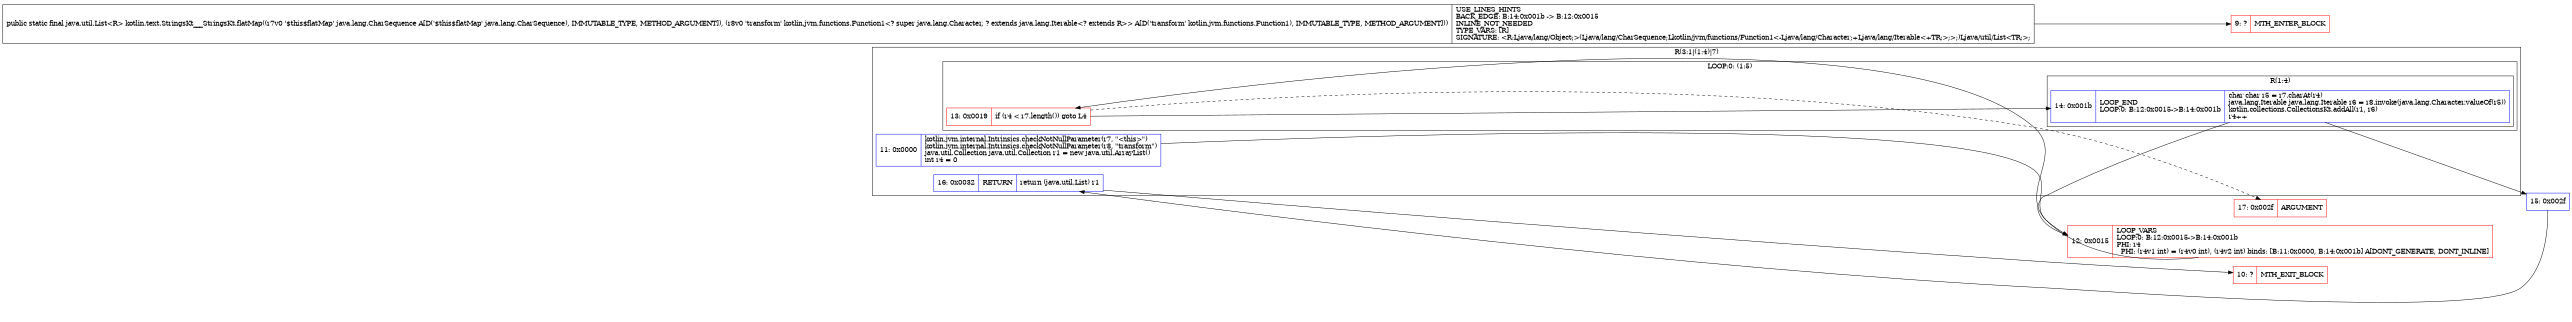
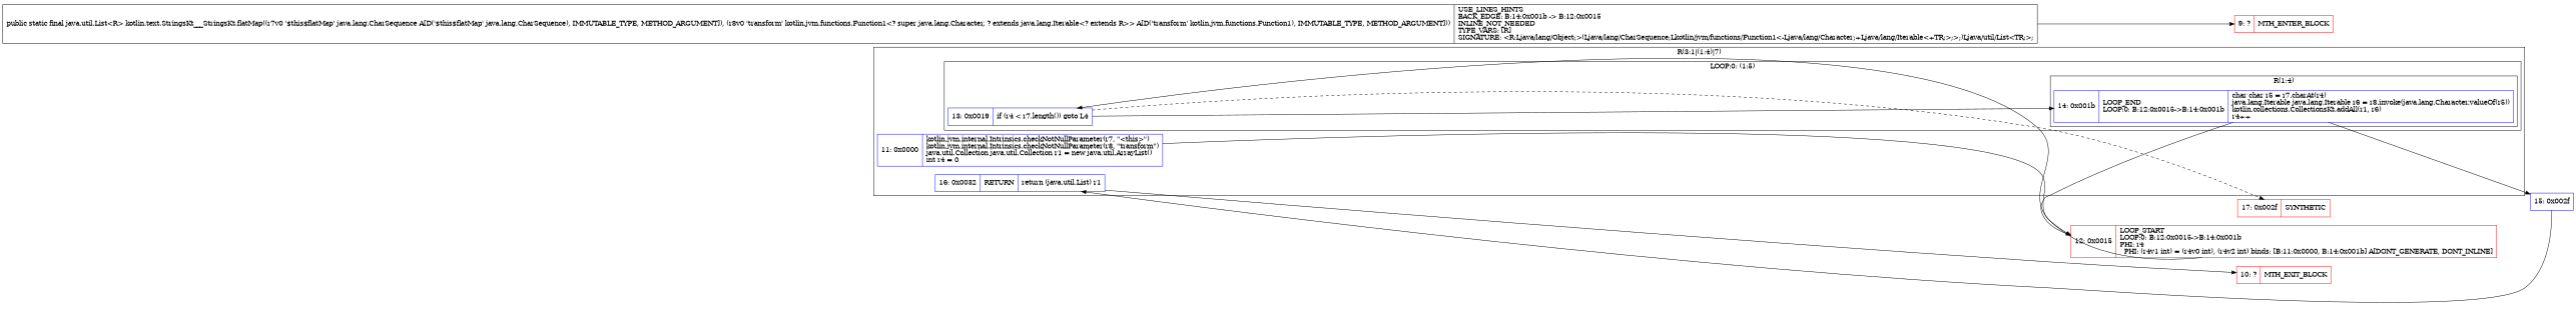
  digraph {
    rankdir=LR
    node [color=blue shape=record]
    n1 [label="{14\:\ 0x001b|LOOP_END\lLOOP:0: B:12:0x0015\-\>B:14:0x001b\l|char char r5 = r7.charAt(r4)\ljava.lang.Iterable java.lang.Iterable r6 = r8.invoke(java.lang.Character.valueOf(r5))\lkotlin.collections.CollectionsKt.addAll(r1, r6)\lr4++\l}"]
-   n2 [color=red label="{13\:\ 0x0019|if (r4 \< r7.length()) goto L4\l}"]
+   n2 [label="{13\:\ 0x0019|if (r4 \< r7.length()) goto L4\l}"]
    n3 [label="{11\:\ 0x0000|kotlin.jvm.internal.Intrinsics.checkNotNullParameter(r7, \"\<this\>\")\lkotlin.jvm.internal.Intrinsics.checkNotNullParameter(r8, \"transform\")\ljava.util.Collection java.util.Collection r1 = new java.util.ArrayList()\lint r4 = 0\l}"]
    n4 [label="{16\:\ 0x0032|RETURN\l|return (java.util.List) r1\l}"]
-   n5 [color=red label="{12\:\ 0x0015|LOOP_VARS\lLOOP:0: B:12:0x0015\-\>B:14:0x001b\lPHI: r4 \l  PHI: (r4v1 int) = (r4v0 int), (r4v2 int) binds: [B:11:0x0000, B:14:0x001b] A[DONT_GENERATE, DONT_INLINE]\l}"]
+   n5 [color=red label="{12\:\ 0x0015|LOOP_START\lLOOP:0: B:12:0x0015\-\>B:14:0x001b\lPHI: r4 \l  PHI: (r4v1 int) = (r4v0 int), (r4v2 int) binds: [B:11:0x0000, B:14:0x001b] A[DONT_GENERATE, DONT_INLINE]\l}"]
    n6 [label="{15\:\ 0x002f}"]
-   n7 [color=red label="{17\:\ 0x002f|ARGUMENT\l}"]
+   n7 [color=red label="{17\:\ 0x002f|SYNTHETIC\l}"]
    n8 [color=red label="{10\:\ ?|MTH_EXIT_BLOCK\l}"]
    n9 [color=red label="{9\:\ ?|MTH_ENTER_BLOCK\l}"]
    n10 [label="{public static final java.util.List\<R\> kotlin.text.StringsKt___StringsKt.flatMap((r7v0 '$this$flatMap' java.lang.CharSequence A[D('$this$flatMap' java.lang.CharSequence), IMMUTABLE_TYPE, METHOD_ARGUMENT]), (r8v0 'transform' kotlin.jvm.functions.Function1\<? super java.lang.Character, ? extends java.lang.Iterable\<? extends R\>\> A[D('transform' kotlin.jvm.functions.Function1), IMMUTABLE_TYPE, METHOD_ARGUMENT]))  | USE_LINES_HINTS\lBACK_EDGE: B:14:0x001b \-\> B:12:0x0015\lINLINE_NOT_NEEDED\lTYPE_VARS: [R]\lSIGNATURE: \<R:Ljava\/lang\/Object;\>(Ljava\/lang\/CharSequence;Lkotlin\/jvm\/functions\/Function1\<\-Ljava\/lang\/Character;+Ljava\/lang\/Iterable\<+TR;\>;\>;)Ljava\/util\/List\<TR;\>;\l}" color=""]
    subgraph cluster_1 {
      label="R(3:1|(1:4)|7)"
      n3
      n4
      subgraph cluster_2 {
        label="LOOP:0: (1:5)"
        n2
        subgraph cluster_3 {
          label="R(1:4)"
          n1
        }
      }
    }
    n1 -> n5
    n1 -> n6
    n2 -> n1
    n2 -> n7 [style=dashed]
    n3 -> n5
    n4 -> n8
    n5 -> n2
    n6 -> n4
    n10 -> n9
  }
